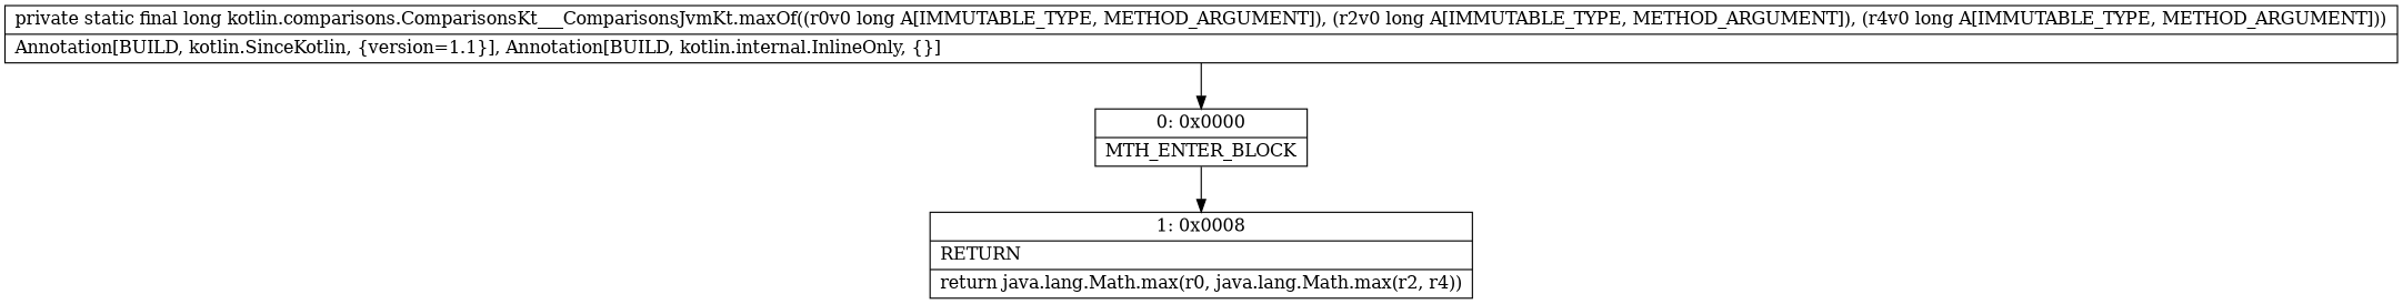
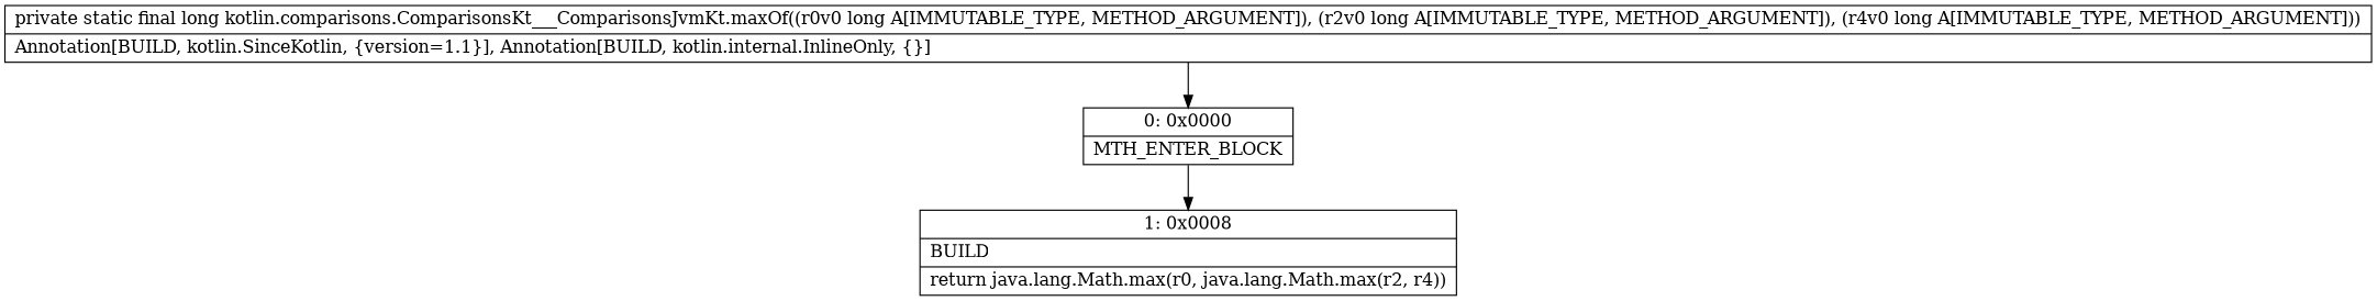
  digraph {
    node [shape=record]
    n1 [label="{0\:\ 0x0000|MTH_ENTER_BLOCK\l}"]
-   n2 [label="{1\:\ 0x0008|RETURN\l|return java.lang.Math.max(r0, java.lang.Math.max(r2, r4))\l}"]
+   n2 [label="{1\:\ 0x0008|BUILD\l|return java.lang.Math.max(r0, java.lang.Math.max(r2, r4))\l}"]
    n3 [label="{private static final long kotlin.comparisons.ComparisonsKt___ComparisonsJvmKt.maxOf((r0v0 long A[IMMUTABLE_TYPE, METHOD_ARGUMENT]), (r2v0 long A[IMMUTABLE_TYPE, METHOD_ARGUMENT]), (r4v0 long A[IMMUTABLE_TYPE, METHOD_ARGUMENT]))  | Annotation[BUILD, kotlin.SinceKotlin, \{version=1.1\}], Annotation[BUILD, kotlin.internal.InlineOnly, \{\}]\l}"]
    n1 -> n2
    n3 -> n1
  }
